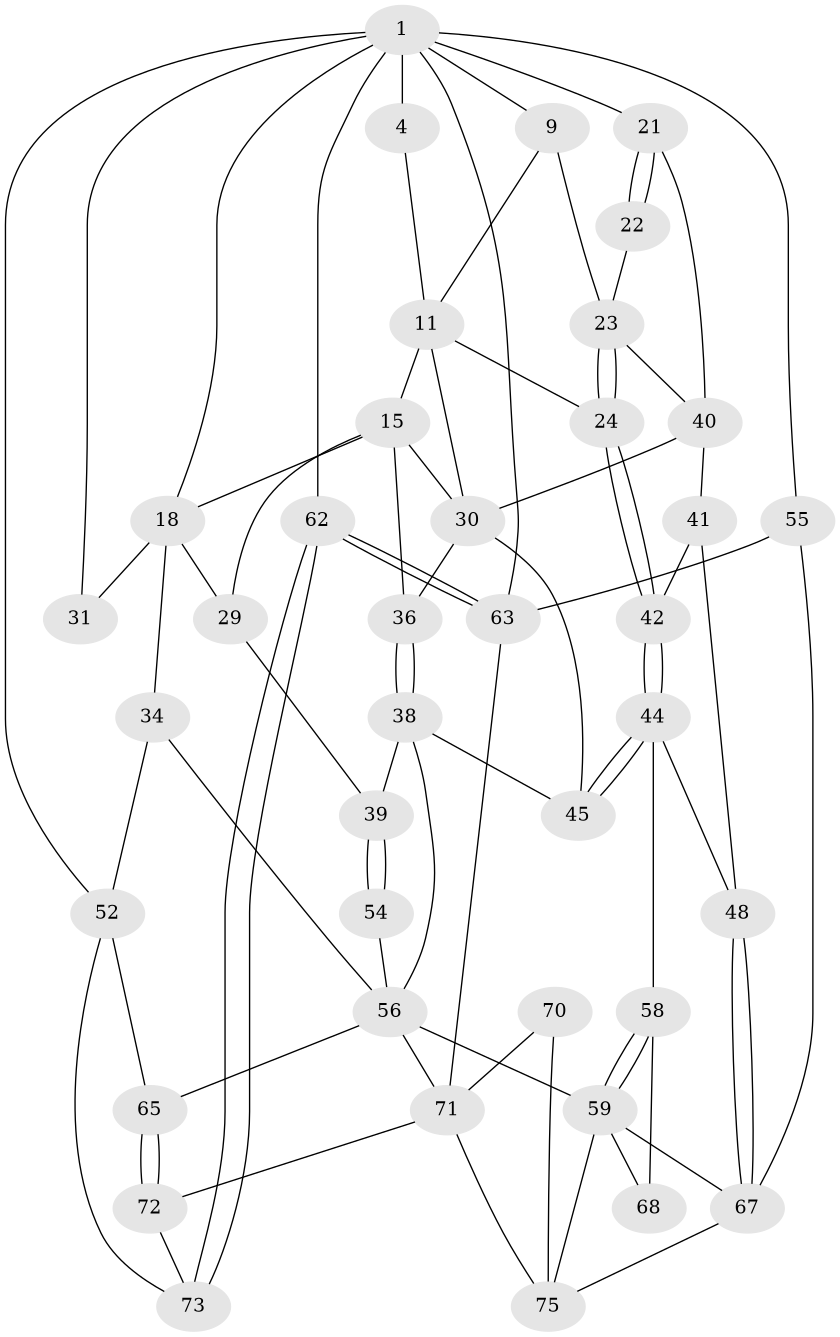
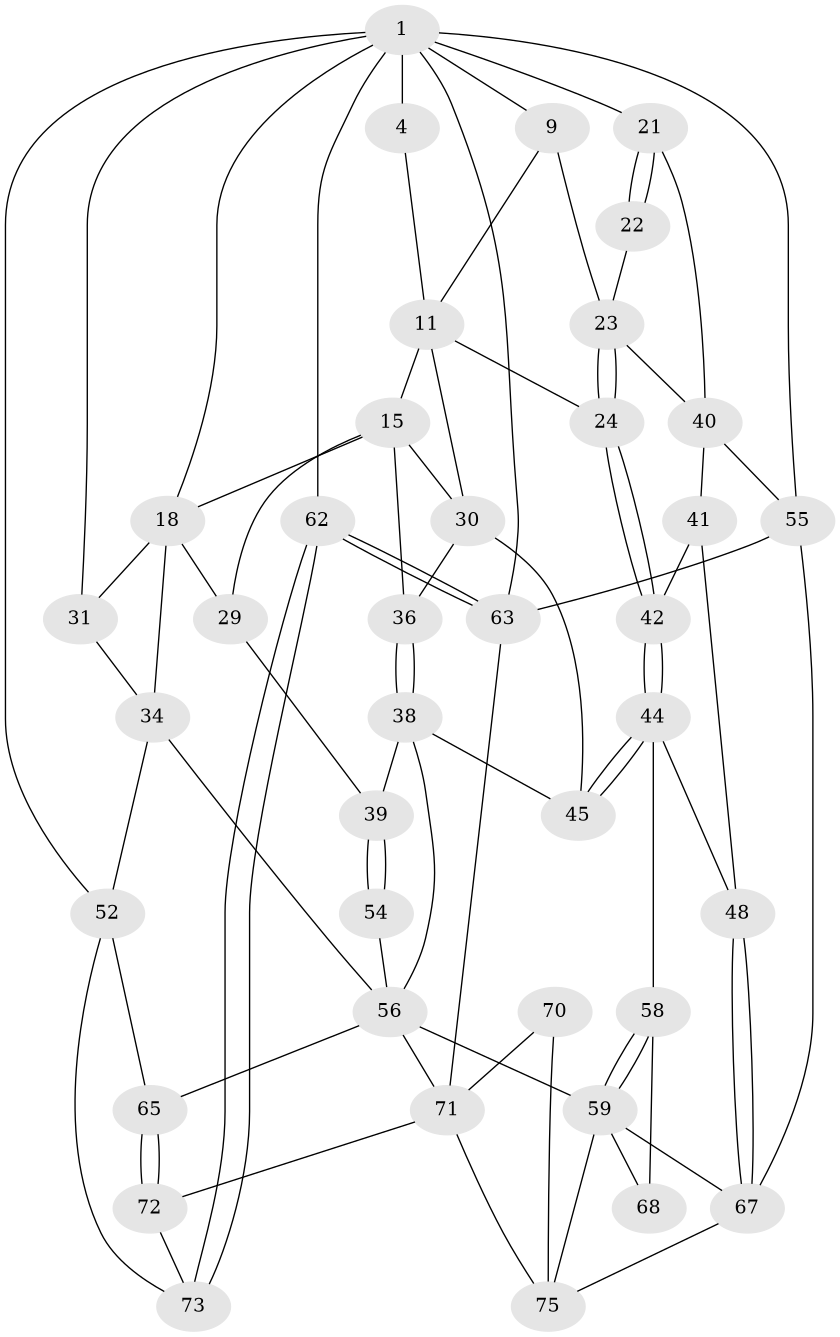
  graph {
    node [color=gray90 style=filled]
    1 [super="+2+6"]
    4 [super="+5"]
    9 [super="+10"]
    18 [super="+33+19"]
    21
    31
    52 [super="+66"]
    55
    62
    63
    11 [super="+12+14"]
    23 [super="+26"]
    29 [super="+37"]
    34 [super="+51"]
    22
    40 [super="+43"]
    65
    73
    67 [super="+69"]
    71 [super="+78"]
    15 [super="+27+16"]
    24
    30 [super="+35"]
    36
    42
    45
    39
    38 [super="+50"]
    56 [super="+57"]
    41 [super="+47"]
    44 [super="+49"]
    54
    59 [super="+60+74"]
    48
    58
    68
    75 [super="+76"]
    72
    70
    1 -- 4 [weight=2]
    1 -- 9 [weight=2]
    1 -- 18
    1 -- 21
    1 -- 31
    1 -- 52
    1 -- 55
    1 -- 62
    1 -- 63
    4 -- 11
    9 -- 11
    9 -- 23
    18 -- 31
    18 -- 29
    18 -- 34
    21 -- 22
    21 -- 22
    21 -- 40
+   31 -- 34
    52 -- 65
    52 -- 73
    55 -- 63
    55 -- 67
    62 -- 63
    62 -- 63
    62 -- 73
    62 -- 73
    63 -- 71
    11 -- 15 [weight=2]
    11 -- 24
    11 -- 30
    23 -- 40
    23 -- 24
    23 -- 24
    29 -- 39
    34 -- 52
    34 -- 56
    22 -- 23
-   40 -- 30
+   40 -- 55
    40 -- 41 [weight=2]
    65 -- 72
    65 -- 72
    67 -- 75
    71 -- 75
    71 -- 72
    15 -- 18
    15 -- 29 [weight=2]
    15 -- 30
    15 -- 36
    24 -- 42
    24 -- 42
    30 -- 36
    30 -- 45
    36 -- 38
    36 -- 38
    42 -- 44
    42 -- 44
    39 -- 54
    39 -- 54
    38 -- 45
    38 -- 39
    38 -- 56
    56 -- 65
    56 -- 71
    56 -- 59
    41 -- 42
    41 -- 48
    44 -- 45
    44 -- 45
    44 -- 48
    44 -- 58
    54 -- 56
    59 -- 67
    59 -- 68
    59 -- 75
    48 -- 67
    48 -- 67
    58 -- 59
    58 -- 59
    58 -- 68
    72 -- 73
    70 -- 71
    70 -- 75
  }
